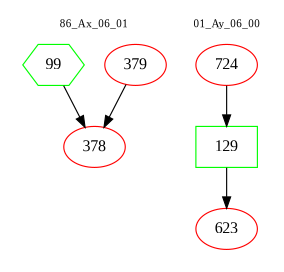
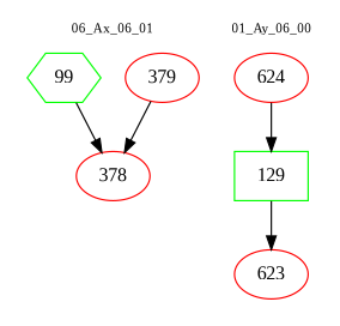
  digraph {
    fontname="Liberation Serif"
    node [color=red fontname="Liberation Serif" shape=ellipse]
    edge [color=black fontname="Liberation Serif"]
    n1 [label=379]
    n2 [color=green label=99 shape=hexagon]
    n3 [label=378]
-   n4 [label=724]
+   n4 [label=624]
    n5 [color=green label=129 shape=box]
    n6 [label=623]
    subgraph cluster_1 {
      color=white
      fontsize=10
-     label="86_Ax_06_01"
+     label="06_Ax_06_01"
      n1
      n2
      n3
    }
    subgraph cluster_2 {
      color=white
      fontsize=10
      label="01_Ay_06_00"
      n4
      n5
      n6
    }
    n1 -> n3
    n2 -> n3
    n4 -> n5
    n5 -> n6
  }
